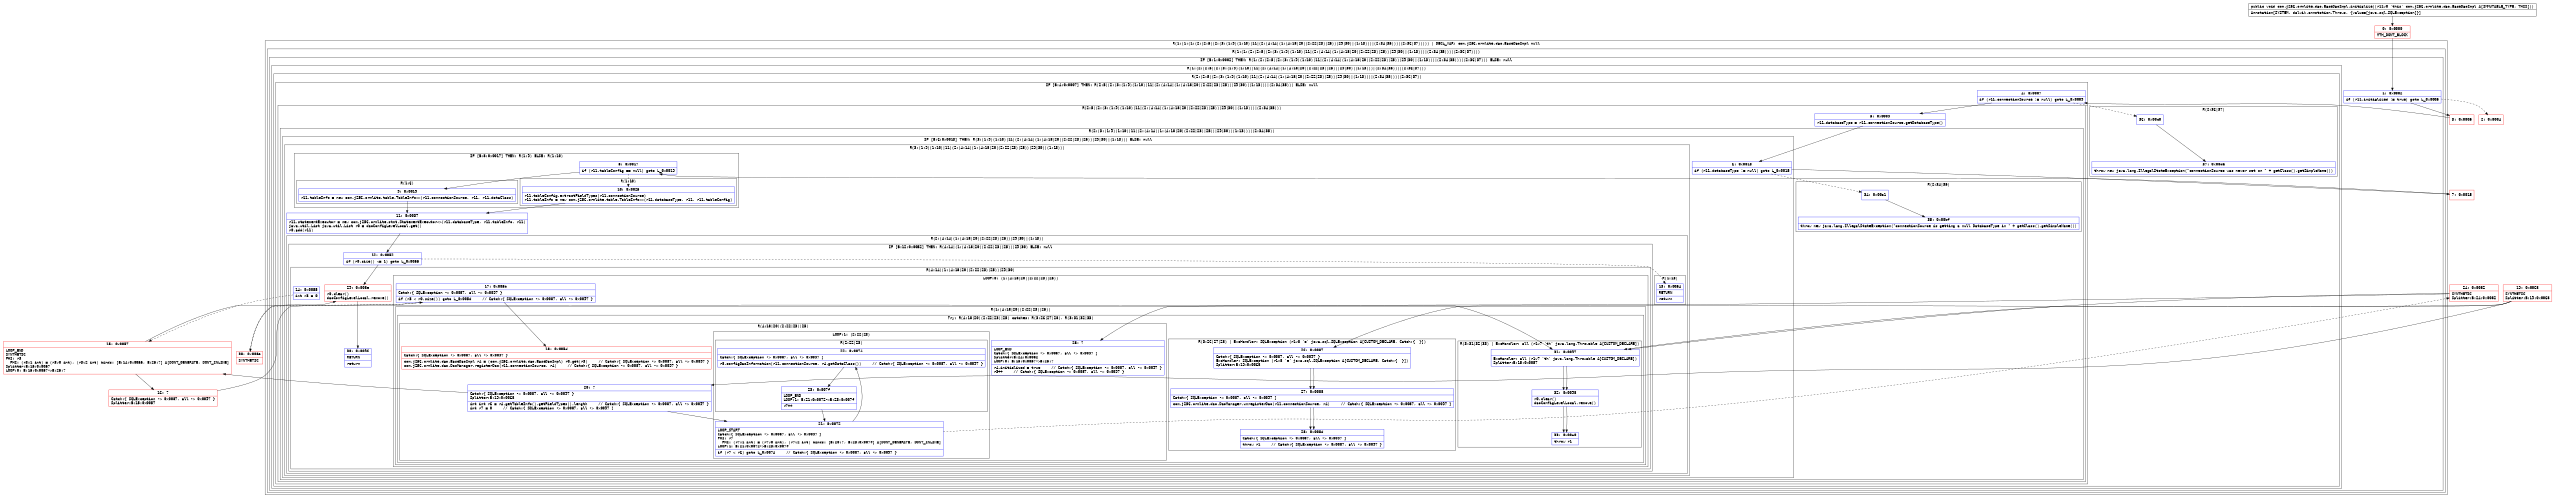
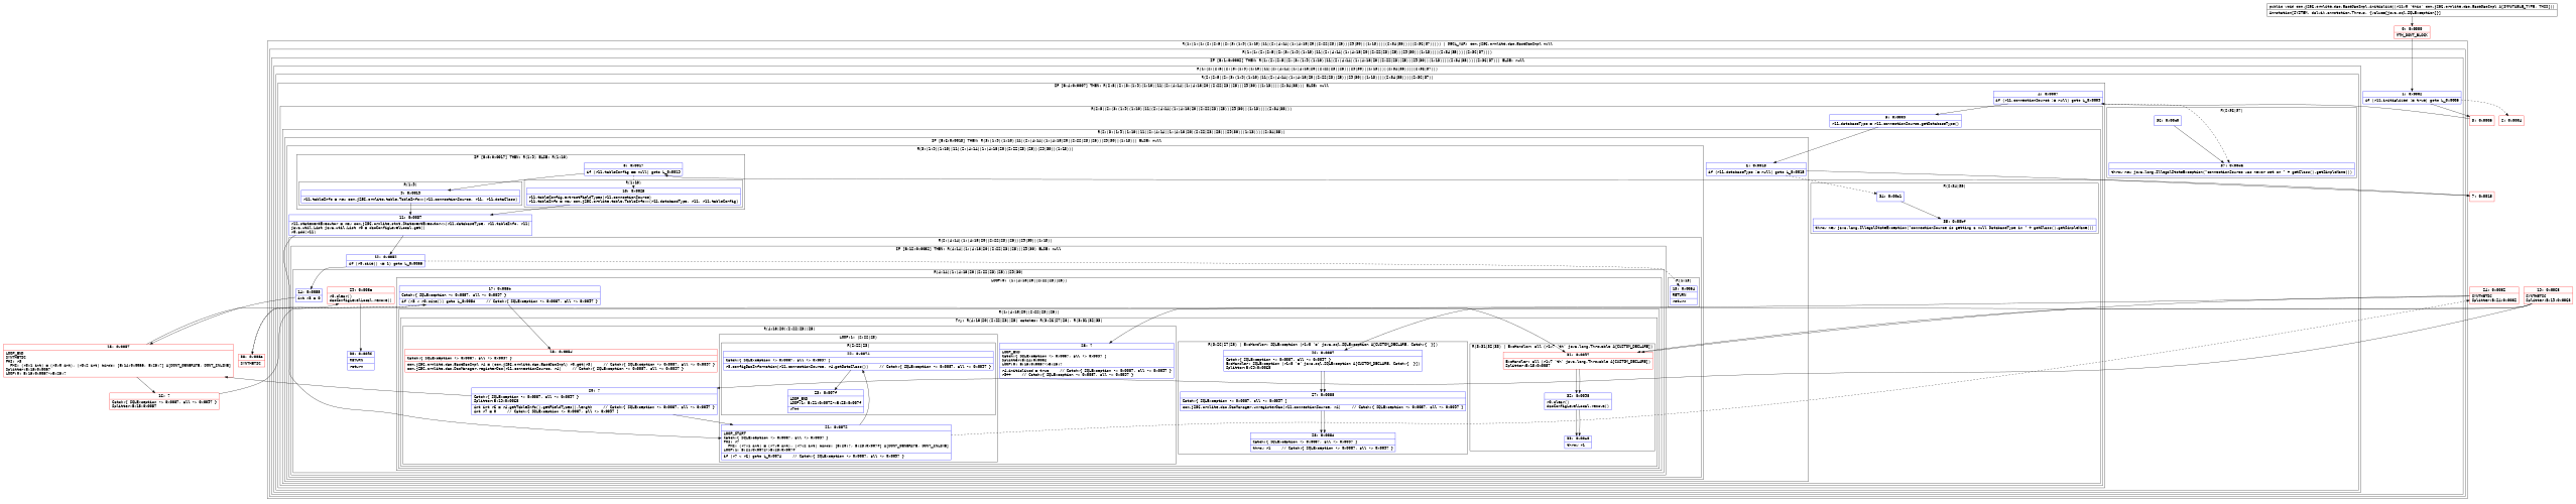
  digraph {
    fontname="DejaVu Sans Mono"
    node [color=blue fontname="DejaVu Sans Mono" shape=record]
    edge [fontname="DejaVu Sans Mono"]
    n1 [label="{9\:\ 0x0019|r11.tableInfo = new com.j256.ormlite.table.TableInfo\<\>(r11.connectionSource, r11, r11.dataClass)\l}"]
    n2 [label="{10\:\ 0x0025|r11.tableConfig.extractFieldTypes(r11.connectionSource)\lr11.tableInfo = new com.j256.ormlite.table.TableInfo\<\>(r11.databaseType, r11, r11.tableConfig)\l}"]
    n3 [label="{8\:\ 0x0017|if (r11.tableConfig == null) goto L_0x0019\l}"]
    n4 [label="{22\:\ 0x0074|Catch:\{ SQLException \-\> 0x0087, all \-\> 0x0097 \}\l|r8.configDaoInformation(r11.connectionSource, r4.getDataClass())     \/\/ Catch:\{ SQLException \-\> 0x0087, all \-\> 0x0097 \}\l}"]
    n5 [label="{23\:\ 0x007f|LOOP_END\lLOOP:1: B:21:0x0072\-\>B:23:0x007f\l|r7++\l}"]
    n6 [label="{21\:\ 0x0072|LOOP_START\lCatch:\{ SQLException \-\> 0x0087, all \-\> 0x0097 \}\lPHI: r7 \l  PHI: (r7v1 int) = (r7v0 int), (r7v2 int) binds: [B:20:?, B:23:0x007f] A[DONT_GENERATE, DONT_INLINE]\lLOOP:1: B:21:0x0072\-\>B:23:0x007f\l|if (r7 \< r6) goto L_0x0074     \/\/ Catch:\{ SQLException \-\> 0x0087, all \-\> 0x0097 \}\l}"]
    n7 [color=red label="{18\:\ 0x005d|Catch:\{ SQLException \-\> 0x0087, all \-\> 0x0097 \}\l|com.j256.ormlite.dao.BaseDaoImpl r4 = (com.j256.ormlite.dao.BaseDaoImpl) r0.get(r3)     \/\/ Catch:\{ SQLException \-\> 0x0087, all \-\> 0x0097 \}\lcom.j256.ormlite.dao.DaoManager.registerDao(r11.connectionSource, r4)     \/\/ Catch:\{ SQLException \-\> 0x0087, all \-\> 0x0097 \}\l}"]
    n8 [label="{20\:\ ?|Catch:\{ SQLException \-\> 0x0087, all \-\> 0x0097 \}\lSplitter:B:19:0x0068\l|int int r6 = r4.getTableInfo().getFieldTypes().length     \/\/ Catch:\{ SQLException \-\> 0x0087, all \-\> 0x0097 \}\lint r7 = 0     \/\/ Catch:\{ SQLException \-\> 0x0087, all \-\> 0x0097 \}\l}"]
    n9 [label="{25\:\ ?|LOOP_END\lCatch:\{ SQLException \-\> 0x0087, all \-\> 0x0097 \}\lSplitter:B:24:0x0082\lLOOP:0: B:15:0x0057\-\>B:25:?\l|r4.initialized = true     \/\/ Catch:\{ SQLException \-\> 0x0087, all \-\> 0x0097 \}\lr3++     \/\/ Catch:\{ SQLException \-\> 0x0087, all \-\> 0x0097 \}\l}"]
-   n10 [label="{26\:\ 0x0087|Catch:\{ SQLException \-\> 0x0087, all \-\> 0x0097 \}\lExcHandler: SQLException (r1v8 'e' java.sql.SQLException A[CUSTOM_DECLARE, Catch:\{  \}])\lSplitter:B:19:0x0068\l}"]
+   n10 [label="{26\:\ 0x0087|Catch:\{ SQLException \-\> 0x0087, all \-\> 0x0097 \}\lExcHandler: SQLException (r1v8 'e' java.sql.SQLException A[CUSTOM_DECLARE, Catch:\{  \}])\lSplitter:B:69:0x0068\l}"]
    n11 [label="{27\:\ 0x0088|Catch:\{ SQLException \-\> 0x0087, all \-\> 0x0097 \}\l|com.j256.ormlite.dao.DaoManager.unregisterDao(r11.connectionSource, r4)     \/\/ Catch:\{ SQLException \-\> 0x0087, all \-\> 0x0097 \}\l}"]
    n12 [label="{28\:\ 0x008d|Catch:\{ SQLException \-\> 0x0087, all \-\> 0x0097 \}\l|throw r1     \/\/ Catch:\{ SQLException \-\> 0x0087, all \-\> 0x0097 \}\l}"]
-   n13 [label="{31\:\ 0x0097|ExcHandler: all (r1v7 'th' java.lang.Throwable A[CUSTOM_DECLARE])\lSplitter:B:15:0x0057\l}"]
+   n13 [color=red label="{31\:\ 0x0097|ExcHandler: all (r1v7 'th' java.lang.Throwable A[CUSTOM_DECLARE])\lSplitter:B:15:0x0057\l}"]
    n14 [label="{32\:\ 0x0098|r0.clear()\ldaoConfigLevelLocal.remove()\l}"]
    n15 [label="{33\:\ 0x00a0|throw r1\l}"]
    n16 [label="{17\:\ 0x005b|Catch:\{ SQLException \-\> 0x0087, all \-\> 0x0097 \}\l|if (r3 \< r0.size()) goto L_0x005d     \/\/ Catch:\{ SQLException \-\> 0x0087, all \-\> 0x0097 \}\l}"]
    n17 [label="{14\:\ 0x0055|int r3 = 0\l}"]
    n18 [color=red label="{29\:\ 0x008e|r0.clear()\ldaoConfigLevelLocal.remove()\l}"]
    n19 [label="{30\:\ 0x0096|RETURN\l|return\l}"]
    n20 [label="{12\:\ 0x0052|if (r0.size() \<= 1) goto L_0x0055\l}"]
    n21 [label="{13\:\ 0x0054|RETURN\l|return\l}"]
    n22 [label="{11\:\ 0x0037|r11.statementExecutor = new com.j256.ormlite.stmt.StatementExecutor\<\>(r11.databaseType, r11.tableInfo, r11)\ljava.util.List java.util.List r0 = daoConfigLevelLocal.get()\lr0.add(r11)\l}"]
    n23 [label="{6\:\ 0x0013|if (r11.databaseType != null) goto L_0x0015\l}"]
    n24 [label="{34\:\ 0x00a1}"]
    n25 [label="{35\:\ 0x00bf|throw new java.lang.IllegalStateException(\"connectionSource is getting a null DatabaseType in \" + getClass().getSimpleName())\l}"]
    n26 [label="{5\:\ 0x0009|r11.databaseType = r11.connectionSource.getDatabaseType()\l}"]
    n27 [label="{4\:\ 0x0007|if (r11.connectionSource != null) goto L_0x0009\l}"]
    n28 [label="{36\:\ 0x00c0}"]
    n29 [label="{37\:\ 0x00de|throw new java.lang.IllegalStateException(\"connectionSource was never set on \" + getClass().getSimpleName())\l}"]
    n30 [label="{1\:\ 0x0002|if (r11.initialized != true) goto L_0x0005\l}"]
    n31 [color=red label="{24\:\ 0x0082|SYNTHETIC\lSplitter:B:24:0x0082\l}"]
    n32 [color=red label="{15\:\ 0x0057|LOOP_END\lSYNTHETIC\lPHI: r3 \l  PHI: (r3v1 int) = (r3v0 int), (r3v2 int) binds: [B:14:0x0055, B:25:?] A[DONT_GENERATE, DONT_INLINE]\lSplitter:B:15:0x0057\lLOOP:0: B:15:0x0057\-\>B:25:?\l}"]
    n33 [color=red label="{38\:\ 0x008e|SYNTHETIC\l}"]
    n34 [color=red label="{7\:\ 0x0015}"]
    n35 [color=red label="{2\:\ 0x0004}"]
    n36 [color=red label="{3\:\ 0x0005}"]
    n37 [color=red label="{16\:\ ?|Catch:\{ SQLException \-\> 0x0087, all \-\> 0x0097 \}\lSplitter:B:15:0x0057\l}"]
    n38 [color=red label="{19\:\ 0x0068|SYNTHETIC\lSplitter:B:19:0x0068\l}"]
    n39 [color=red label="{0\:\ 0x0000|MTH_DONT_BLOCK\l}"]
    n40 [label="{public void com.j256.ormlite.dao.BaseDaoImpl.initialize((r11v0 'this' com.j256.ormlite.dao.BaseDaoImpl A[IMMUTABLE_TYPE, THIS]))  | Annotation[SYSTEM, dalvik.annotation.Throws, \{value=[java.sql.SQLException]\}]\l}" color=""]
    subgraph cluster_1 {
      label="R(1:(1:(1:(2:(2:5|(2:(3:(1:9)(1:10)|11|(2:(4:14|(1:(4:18|20|(2:22|23)|25))|29|30)|(1:13)))|(2:34|35)))|(2:36|37))))) | DECL_VAR: com.j256.ormlite.dao.BaseDaoImpl null\l"
      subgraph cluster_2 {
        label="R(1:(1:(2:(2:5|(2:(3:(1:9)(1:10)|11|(2:(4:14|(1:(4:18|20|(2:22|23)|25))|29|30)|(1:13)))|(2:34|35)))|(2:36|37))))"
        subgraph cluster_3 {
          label="IF [B:1:0x0002] THEN: R(1:(2:(2:5|(2:(3:(1:9)(1:10)|11|(2:(4:14|(1:(4:18|20|(2:22|23)|25))|29|30)|(1:13)))|(2:34|35)))|(2:36|37))) ELSE: null"
          n30
          subgraph cluster_4 {
            label="R(1:(2:(2:5|(2:(3:(1:9)(1:10)|11|(2:(4:14|(1:(4:18|20|(2:22|23)|25))|29|30)|(1:13)))|(2:34|35)))|(2:36|37)))"
            subgraph cluster_5 {
              label="R(2:(2:5|(2:(3:(1:9)(1:10)|11|(2:(4:14|(1:(4:18|20|(2:22|23)|25))|29|30)|(1:13)))|(2:34|35)))|(2:36|37))"
              subgraph cluster_6 {
                label="IF [B:4:0x0007] THEN: R(2:5|(2:(3:(1:9)(1:10)|11|(2:(4:14|(1:(4:18|20|(2:22|23)|25))|29|30)|(1:13)))|(2:34|35))) ELSE: null"
                n27
                subgraph cluster_7 {
                  label="R(2:5|(2:(3:(1:9)(1:10)|11|(2:(4:14|(1:(4:18|20|(2:22|23)|25))|29|30)|(1:13)))|(2:34|35)))"
                  n26
                  subgraph cluster_8 {
                    label="R(2:(3:(1:9)(1:10)|11|(2:(4:14|(1:(4:18|20|(2:22|23)|25))|29|30)|(1:13)))|(2:34|35))"
                    subgraph cluster_9 {
                      label="IF [B:6:0x0013] THEN: R(3:(1:9)(1:10)|11|(2:(4:14|(1:(4:18|20|(2:22|23)|25))|29|30)|(1:13))) ELSE: null"
                      n23
                      subgraph cluster_10 {
                        label="R(3:(1:9)(1:10)|11|(2:(4:14|(1:(4:18|20|(2:22|23)|25))|29|30)|(1:13)))"
                        n22
                        subgraph cluster_11 {
                          label="IF [B:8:0x0017] THEN: R(1:9) ELSE: R(1:10)"
                          n3
                          subgraph cluster_12 {
-                           label="R(1:6)"
+                           label="R(1:9)"
                            n1
                          }
                          subgraph cluster_13 {
                            label="R(1:10)"
                            n2
                          }
                        }
                        subgraph cluster_14 {
                          label="R(2:(4:14|(1:(4:18|20|(2:22|23)|25))|29|30)|(1:13))"
                          subgraph cluster_15 {
                            label="IF [B:12:0x0052] THEN: R(4:14|(1:(4:18|20|(2:22|23)|25))|29|30) ELSE: null"
                            n20
                            subgraph cluster_16 {
                              label="R(4:14|(1:(4:18|20|(2:22|23)|25))|29|30)"
                              n17
                              n18
                              n19
                              subgraph cluster_17 {
                                label="LOOP:0: (1:(4:18|20|(2:22|23)|25))"
                                n16
                                subgraph cluster_18 {
                                  label="R(1:(4:18|20|(2:22|23)|25))"
                                  subgraph cluster_19 {
                                    label="Try: R(4:18|20|(2:22|23)|25) catches: R(3:26|27|28), R(3:31|32|33)"
                                    subgraph cluster_20 {
                                      label="R(4:18|20|(2:22|23)|25)"
                                      n7
                                      n8
                                      n9
                                      subgraph cluster_21 {
                                        label="LOOP:1: (2:22|23)"
                                        n6
                                        subgraph cluster_22 {
                                          label="R(2:22|23)"
                                          n4
                                          n5
                                        }
                                      }
                                    }
                                    subgraph cluster_23 {
                                      label="R(3:26|27|28) | ExcHandler: SQLException (r1v8 'e' java.sql.SQLException A[CUSTOM_DECLARE, Catch:\{  \}])\l"
                                      n10
                                      n11
                                      n12
                                    }
                                    subgraph cluster_24 {
                                      label="R(3:31|32|33) | ExcHandler: all (r1v7 'th' java.lang.Throwable A[CUSTOM_DECLARE])\l"
                                      n13
                                      n14
                                      n15
                                    }
                                  }
                                }
                              }
                            }
                          }
                          subgraph cluster_25 {
                            label="R(1:13)"
                            n21
                          }
                        }
                      }
                    }
                    subgraph cluster_26 {
                      label="R(2:34|35)"
                      n24
                      n25
                    }
                  }
                }
              }
              subgraph cluster_27 {
                label="R(2:36|37)"
                n28
                n29
              }
            }
          }
        }
      }
    }
    subgraph cluster_28 {
      label="R(3:26|27|28) | ExcHandler: SQLException (r1v8 'e' java.sql.SQLException A[CUSTOM_DECLARE, Catch:\{  \}])\l"
    }
    subgraph cluster_29 {
      label="R(3:31|32|33) | ExcHandler: all (r1v7 'th' java.lang.Throwable A[CUSTOM_DECLARE])\l"
    }
    n1 -> n22
    n2 -> n22
    n3 -> n1
    n3 -> n2 [style=dashed]
    n4 -> n5
-   n5 -> n6
+   n22 -> n6
    n6 -> n4
    n6 -> n31 [style=dashed]
    n8 -> n6
    n8 -> n32
    n10 -> n11
    n10 -> n11
    n11 -> n12
    n11 -> n12
    n13 -> n14
    n13 -> n14
    n14 -> n15
    n14 -> n15
    n16 -> n7
    n16 -> n33 [style=dashed]
-   n17 -> n32 [style=dashed]
+   n17 -> n32
    n18 -> n19
-   n20 -> n18
+   n20 -> n17
    n20 -> n21 [style=dashed]
    n22 -> n20
    n23 -> n24 [style=dashed]
    n23 -> n34
    n24 -> n25
    n26 -> n23
    n27 -> n26
-   n27 -> n28 [style=dashed]
+   n27 -> n29 [style=dashed]
    n28 -> n29
    n30 -> n35 [style=dashed]
    n30 -> n36
    n31 -> n9
    n31 -> n13
    n32 -> n13
    n32 -> n37
    n33 -> n18
    n34 -> n3
    n36 -> n27
    n37 -> n16
    n38 -> n8
    n38 -> n10
    n38 -> n13
    n39 -> n30
    n40 -> n39
  }
